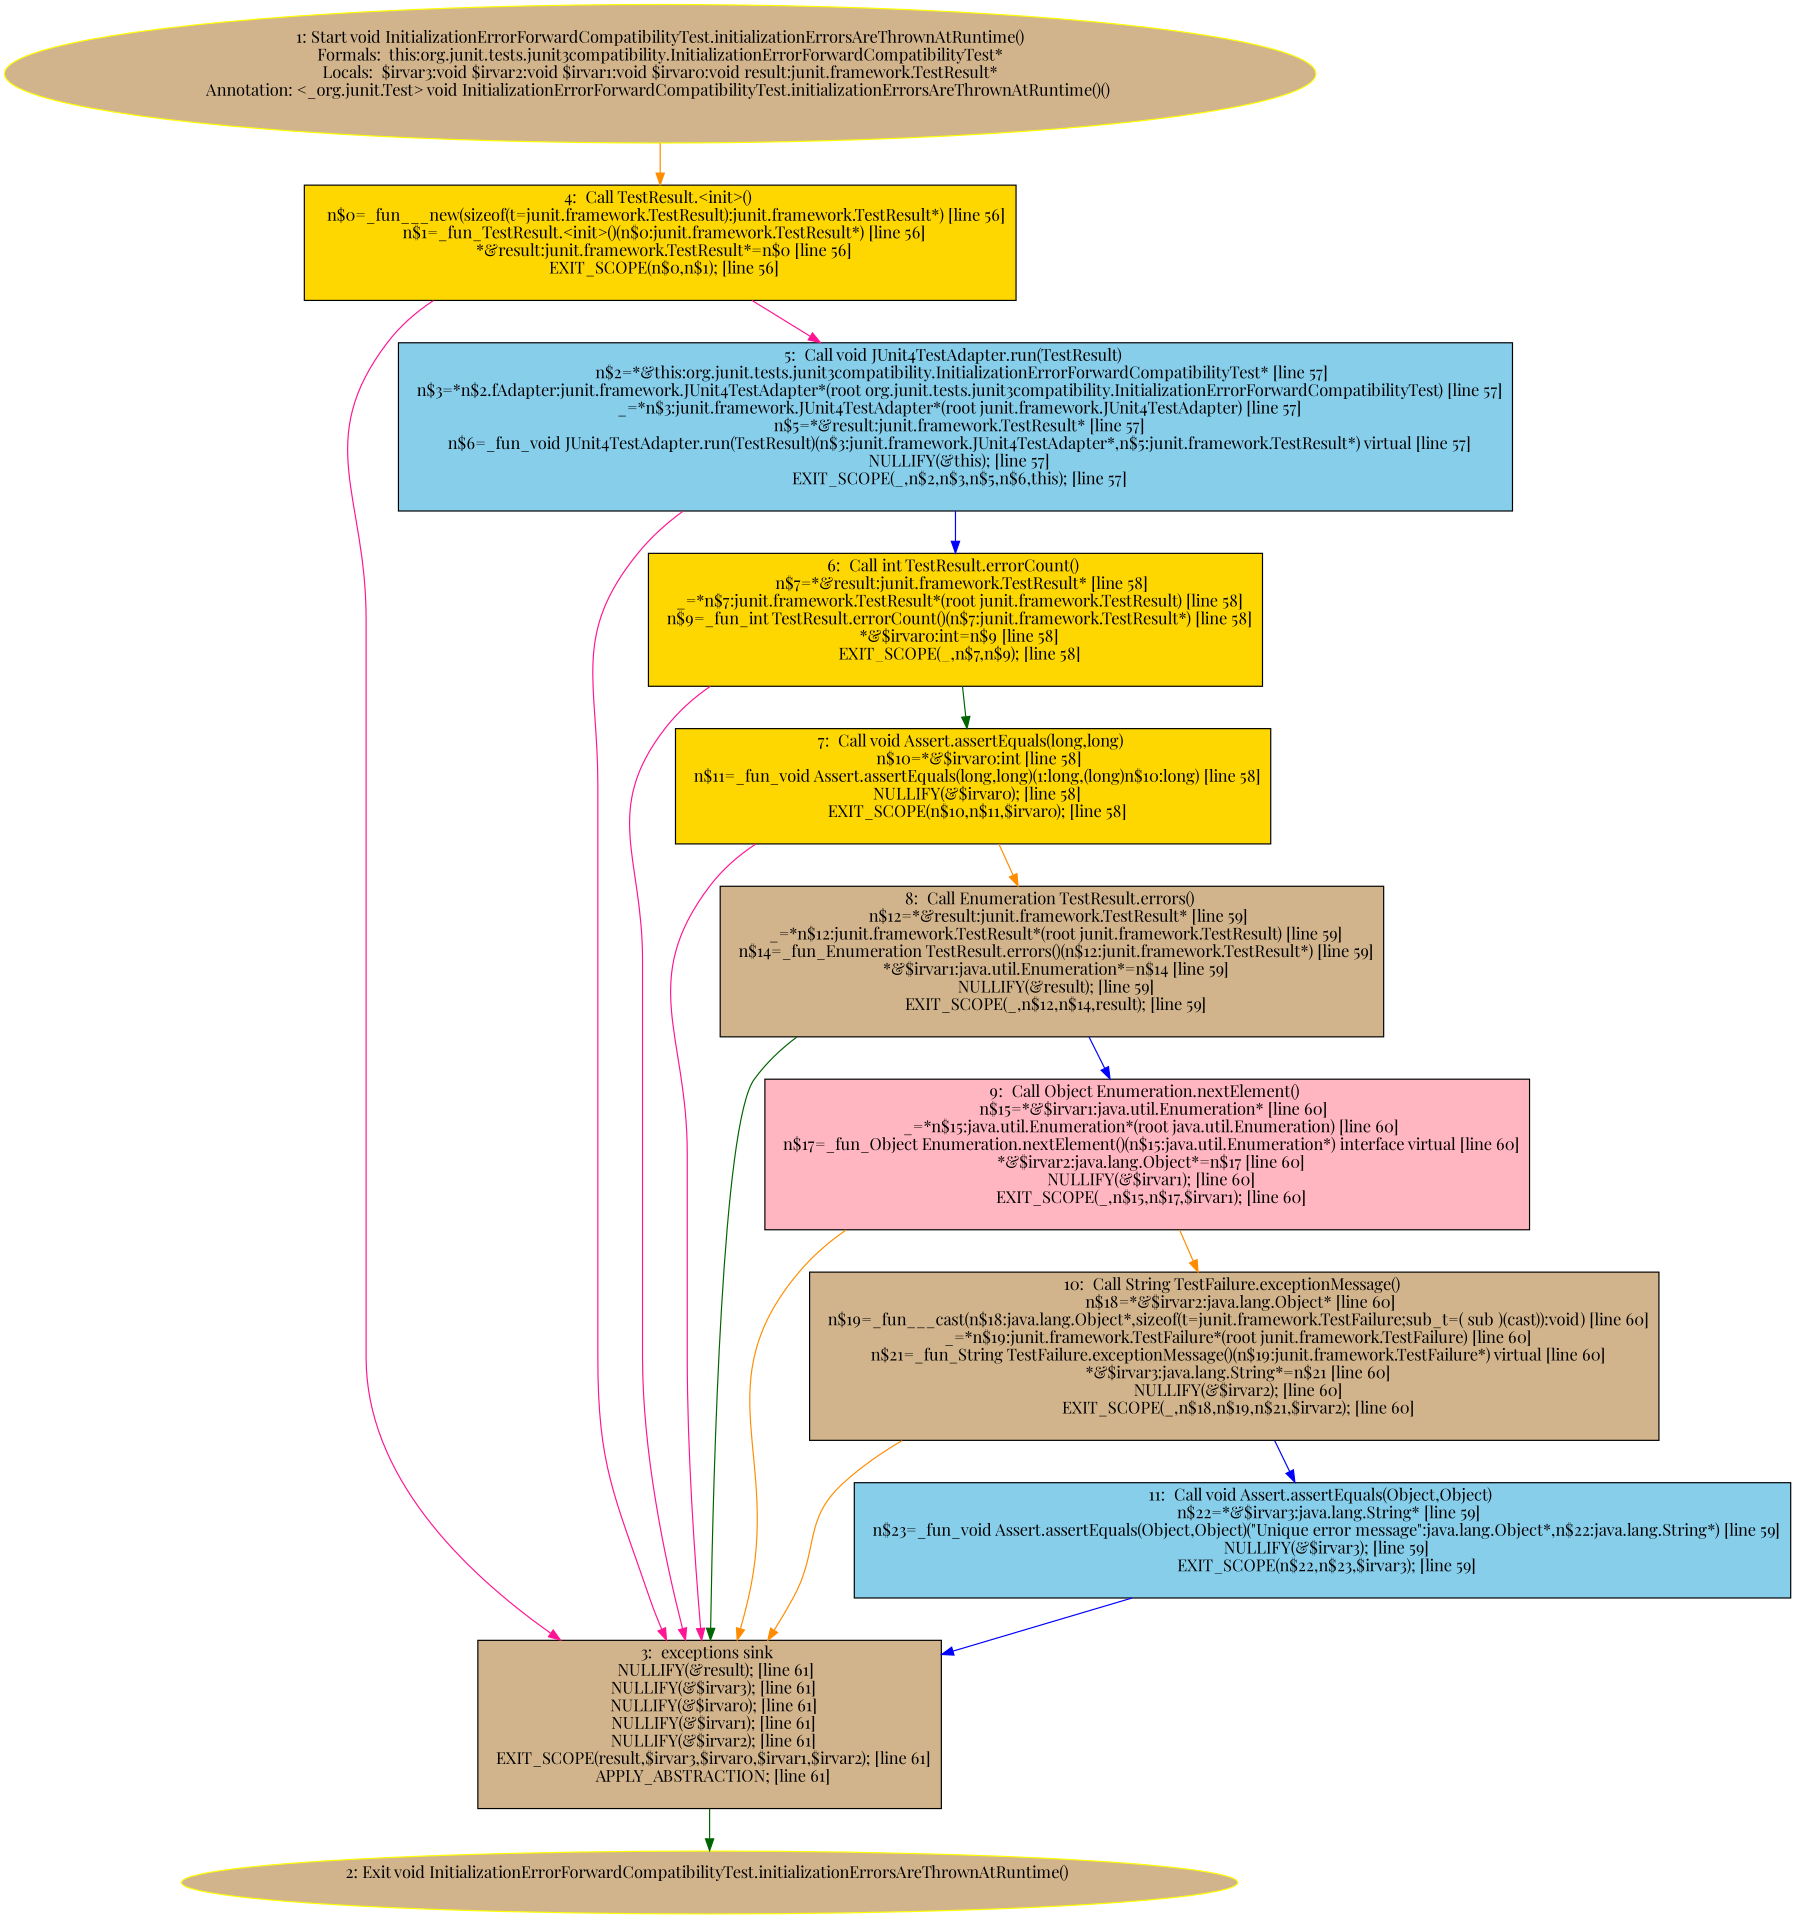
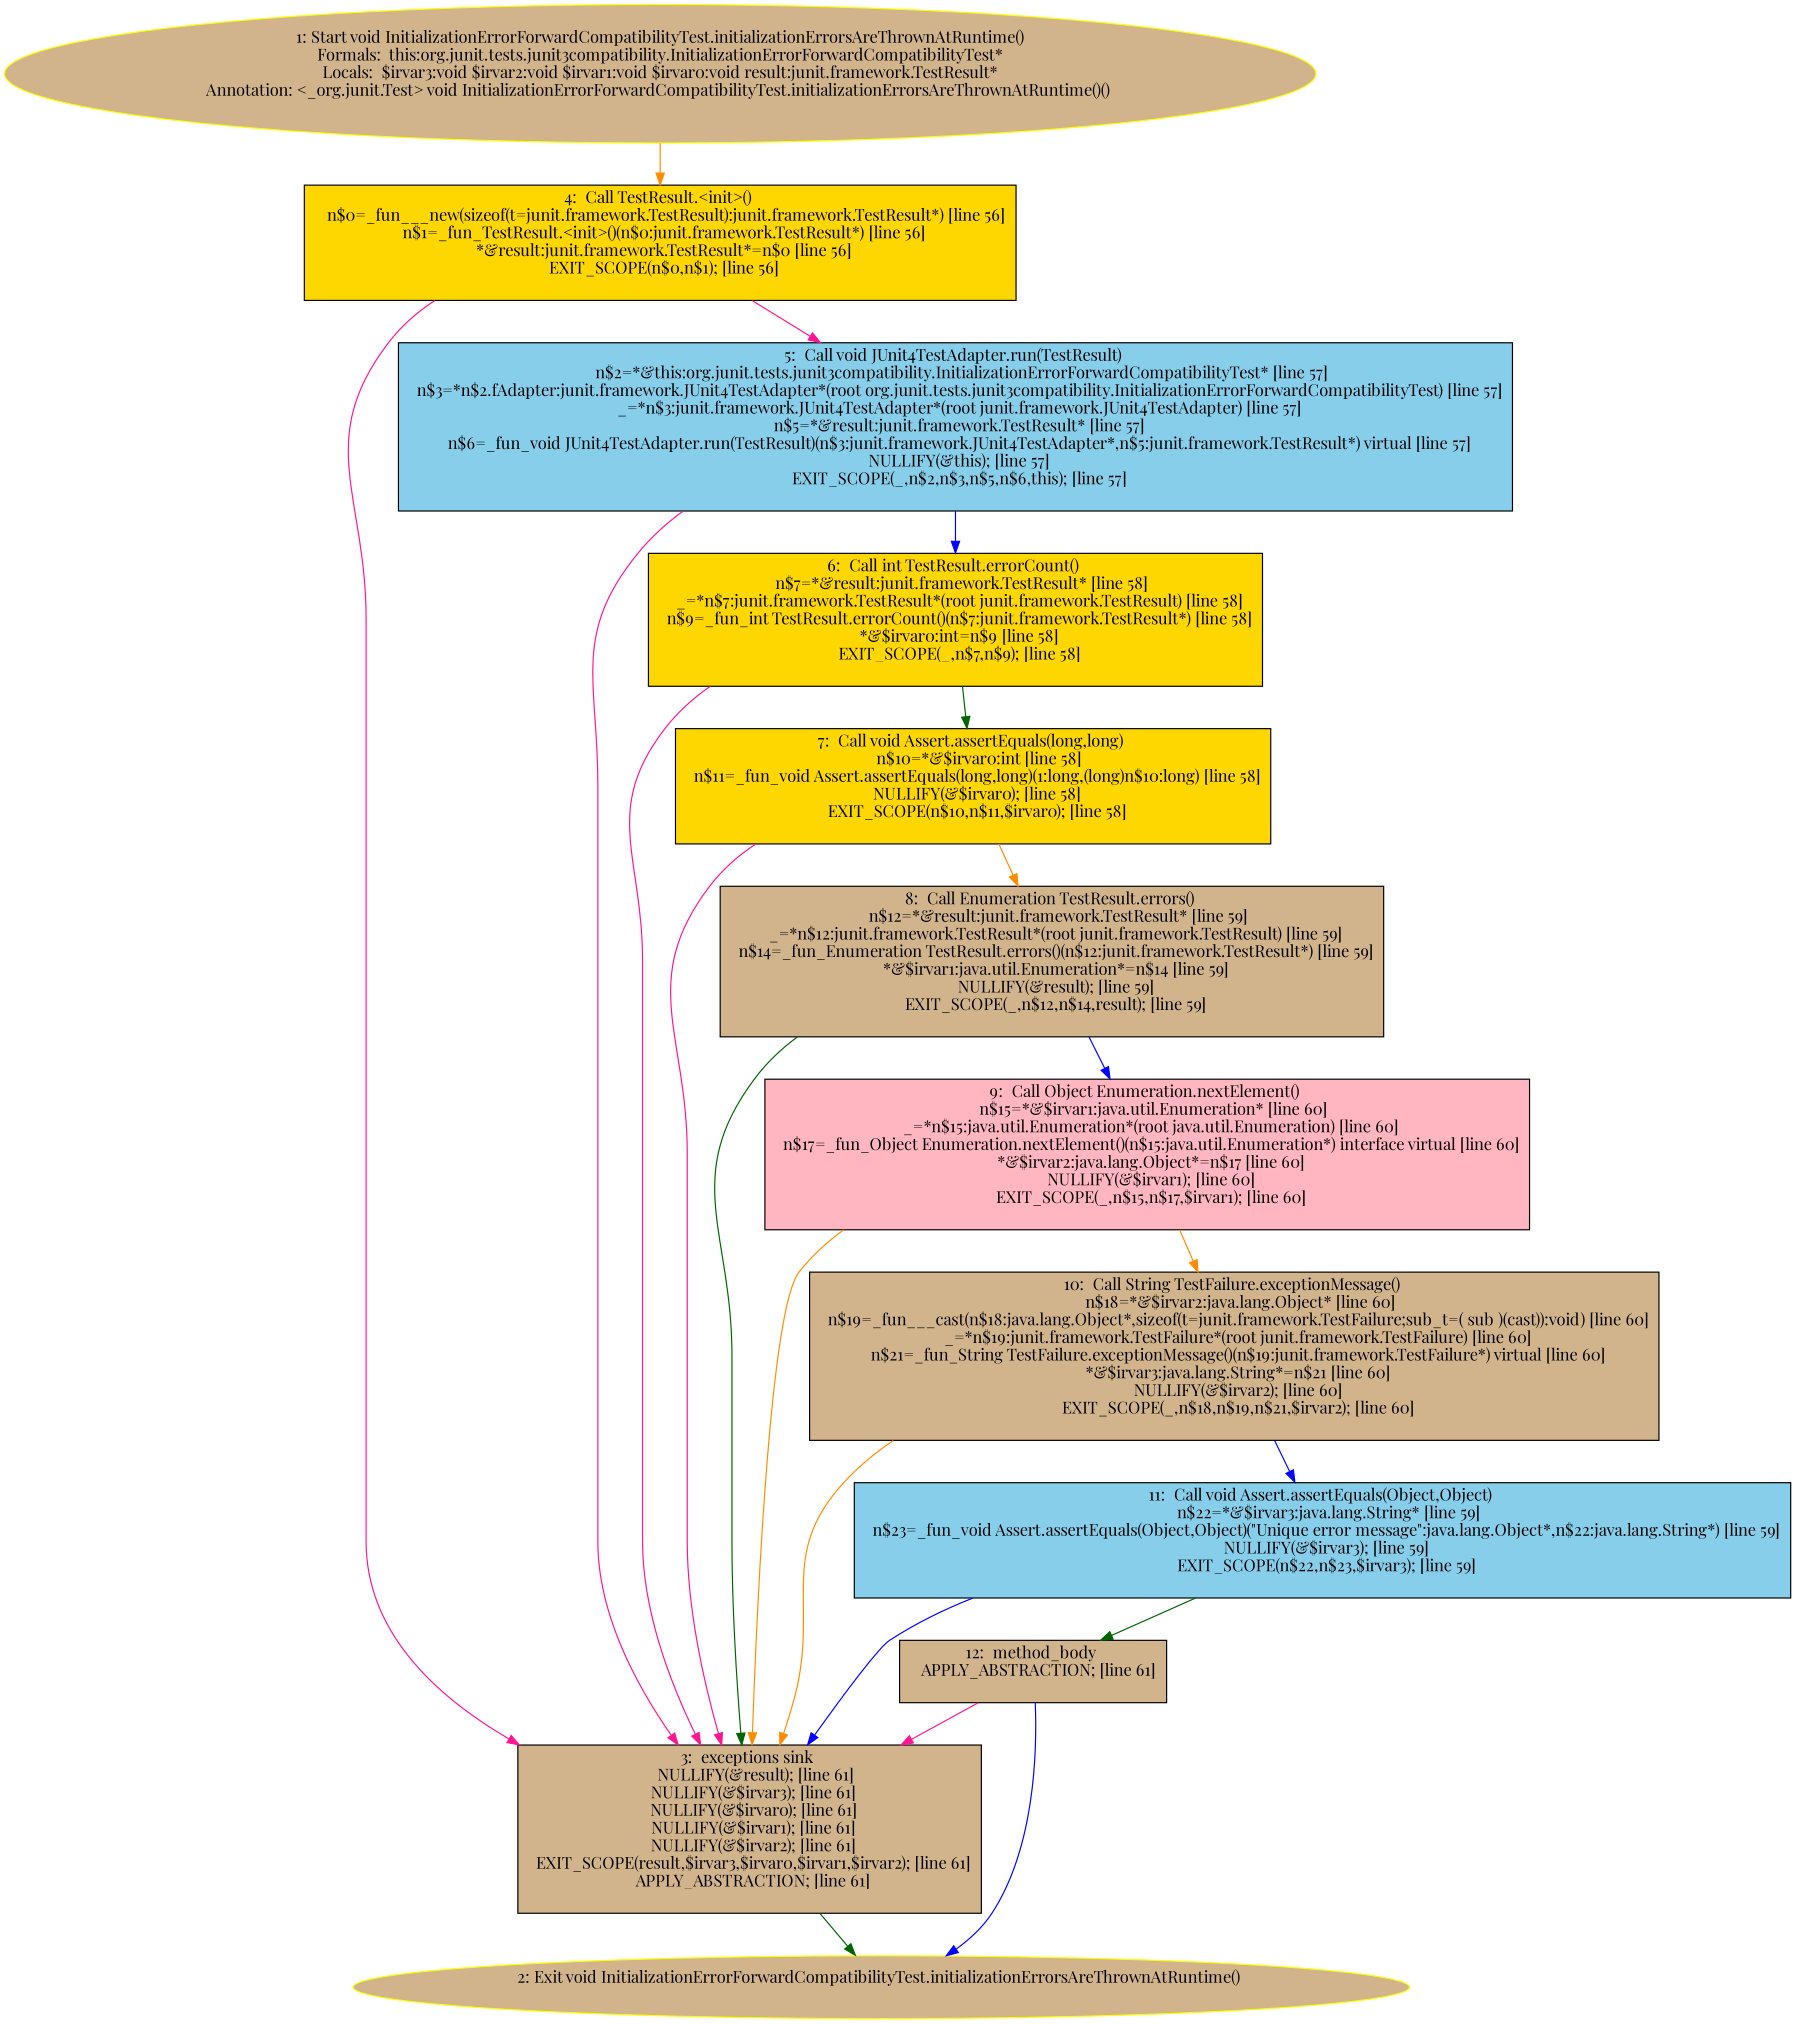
  digraph {
    fontname="Playfair Display"
    node [style=filled fillcolor=tan fontname="Playfair Display" shape=box]
    edge [color=deeppink fontname="Playfair Display"]
    n1 [color=yellow label="1: Start void InitializationErrorForwardCompatibilityTest.initializationErrorsAreThrownAtRuntime()\nFormals:  this:org.junit.tests.junit3compatibility.InitializationErrorForwardCompatibilityTest*\nLocals:  $irvar3:void $irvar2:void $irvar1:void $irvar0:void result:junit.framework.TestResult*\nAnnotation: <_org.junit.Test> void InitializationErrorForwardCompatibilityTest.initializationErrorsAreThrownAtRuntime()() \n  " shape=""]
    n2 [label="4:  Call TestResult.<init>() \n   n$0=_fun___new(sizeof(t=junit.framework.TestResult):junit.framework.TestResult*) [line 56]\n  n$1=_fun_TestResult.<init>()(n$0:junit.framework.TestResult*) [line 56]\n  *&result:junit.framework.TestResult*=n$0 [line 56]\n  EXIT_SCOPE(n$0,n$1); [line 56]\n " fillcolor=gold]
    n3 [label="3:  exceptions sink \n   NULLIFY(&result); [line 61]\n  NULLIFY(&$irvar3); [line 61]\n  NULLIFY(&$irvar0); [line 61]\n  NULLIFY(&$irvar1); [line 61]\n  NULLIFY(&$irvar2); [line 61]\n  EXIT_SCOPE(result,$irvar3,$irvar0,$irvar1,$irvar2); [line 61]\n  APPLY_ABSTRACTION; [line 61]\n "]
    n4 [label="5:  Call void JUnit4TestAdapter.run(TestResult) \n   n$2=*&this:org.junit.tests.junit3compatibility.InitializationErrorForwardCompatibilityTest* [line 57]\n  n$3=*n$2.fAdapter:junit.framework.JUnit4TestAdapter*(root org.junit.tests.junit3compatibility.InitializationErrorForwardCompatibilityTest) [line 57]\n  _=*n$3:junit.framework.JUnit4TestAdapter*(root junit.framework.JUnit4TestAdapter) [line 57]\n  n$5=*&result:junit.framework.TestResult* [line 57]\n  n$6=_fun_void JUnit4TestAdapter.run(TestResult)(n$3:junit.framework.JUnit4TestAdapter*,n$5:junit.framework.TestResult*) virtual [line 57]\n  NULLIFY(&this); [line 57]\n  EXIT_SCOPE(_,n$2,n$3,n$5,n$6,this); [line 57]\n " fillcolor=skyblue]
    n5 [color=yellow label="2: Exit void InitializationErrorForwardCompatibilityTest.initializationErrorsAreThrownAtRuntime() \n  " shape=""]
    n6 [label="6:  Call int TestResult.errorCount() \n   n$7=*&result:junit.framework.TestResult* [line 58]\n  _=*n$7:junit.framework.TestResult*(root junit.framework.TestResult) [line 58]\n  n$9=_fun_int TestResult.errorCount()(n$7:junit.framework.TestResult*) [line 58]\n  *&$irvar0:int=n$9 [line 58]\n  EXIT_SCOPE(_,n$7,n$9); [line 58]\n " fillcolor=gold]
    n7 [label="7:  Call void Assert.assertEquals(long,long) \n   n$10=*&$irvar0:int [line 58]\n  n$11=_fun_void Assert.assertEquals(long,long)(1:long,(long)n$10:long) [line 58]\n  NULLIFY(&$irvar0); [line 58]\n  EXIT_SCOPE(n$10,n$11,$irvar0); [line 58]\n " fillcolor=gold]
    n8 [label="8:  Call Enumeration TestResult.errors() \n   n$12=*&result:junit.framework.TestResult* [line 59]\n  _=*n$12:junit.framework.TestResult*(root junit.framework.TestResult) [line 59]\n  n$14=_fun_Enumeration TestResult.errors()(n$12:junit.framework.TestResult*) [line 59]\n  *&$irvar1:java.util.Enumeration*=n$14 [line 59]\n  NULLIFY(&result); [line 59]\n  EXIT_SCOPE(_,n$12,n$14,result); [line 59]\n "]
    n9 [label="9:  Call Object Enumeration.nextElement() \n   n$15=*&$irvar1:java.util.Enumeration* [line 60]\n  _=*n$15:java.util.Enumeration*(root java.util.Enumeration) [line 60]\n  n$17=_fun_Object Enumeration.nextElement()(n$15:java.util.Enumeration*) interface virtual [line 60]\n  *&$irvar2:java.lang.Object*=n$17 [line 60]\n  NULLIFY(&$irvar1); [line 60]\n  EXIT_SCOPE(_,n$15,n$17,$irvar1); [line 60]\n " fillcolor=lightpink]
    n10 [label="10:  Call String TestFailure.exceptionMessage() \n   n$18=*&$irvar2:java.lang.Object* [line 60]\n  n$19=_fun___cast(n$18:java.lang.Object*,sizeof(t=junit.framework.TestFailure;sub_t=( sub )(cast)):void) [line 60]\n  _=*n$19:junit.framework.TestFailure*(root junit.framework.TestFailure) [line 60]\n  n$21=_fun_String TestFailure.exceptionMessage()(n$19:junit.framework.TestFailure*) virtual [line 60]\n  *&$irvar3:java.lang.String*=n$21 [line 60]\n  NULLIFY(&$irvar2); [line 60]\n  EXIT_SCOPE(_,n$18,n$19,n$21,$irvar2); [line 60]\n "]
    n11 [label="11:  Call void Assert.assertEquals(Object,Object) \n   n$22=*&$irvar3:java.lang.String* [line 59]\n  n$23=_fun_void Assert.assertEquals(Object,Object)(\"Unique error message\":java.lang.Object*,n$22:java.lang.String*) [line 59]\n  NULLIFY(&$irvar3); [line 59]\n  EXIT_SCOPE(n$22,n$23,$irvar3); [line 59]\n " fillcolor=skyblue]
+   n12 [label="12:  method_body \n   APPLY_ABSTRACTION; [line 61]\n "]
    n1 -> n2 [color=darkorange]
    n2 -> n3
    n2 -> n4
    n3 -> n5 [color=darkgreen]
    n4 -> n3
    n4 -> n6 [color=blue]
    n6 -> n3
    n6 -> n7 [color=darkgreen]
    n7 -> n3
    n7 -> n8 [color=darkorange]
    n8 -> n3 [color=darkgreen]
    n8 -> n9 [color=blue]
    n9 -> n3 [color=darkorange]
    n9 -> n10 [color=darkorange]
    n10 -> n3 [color=darkorange]
    n10 -> n11 [color=blue]
    n11 -> n3 [color=blue]
+   n11 -> n12 [color=darkgreen]
+   n12 -> n3
+   n12 -> n5 [color=blue]
  }
